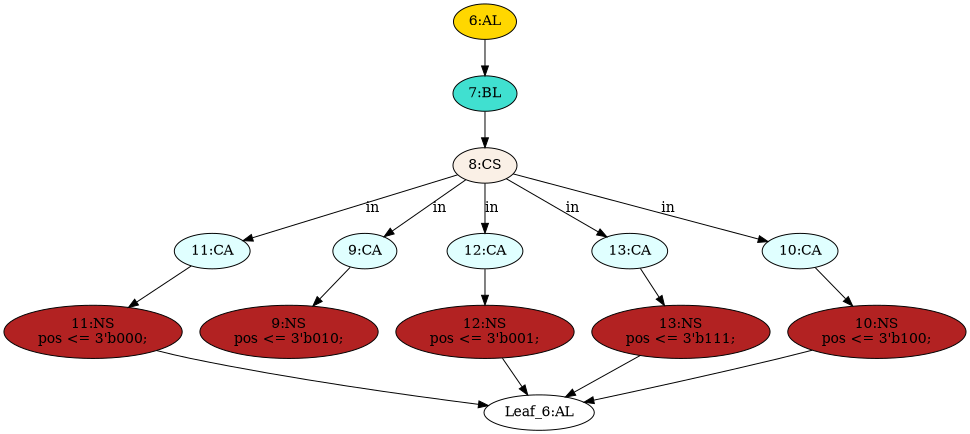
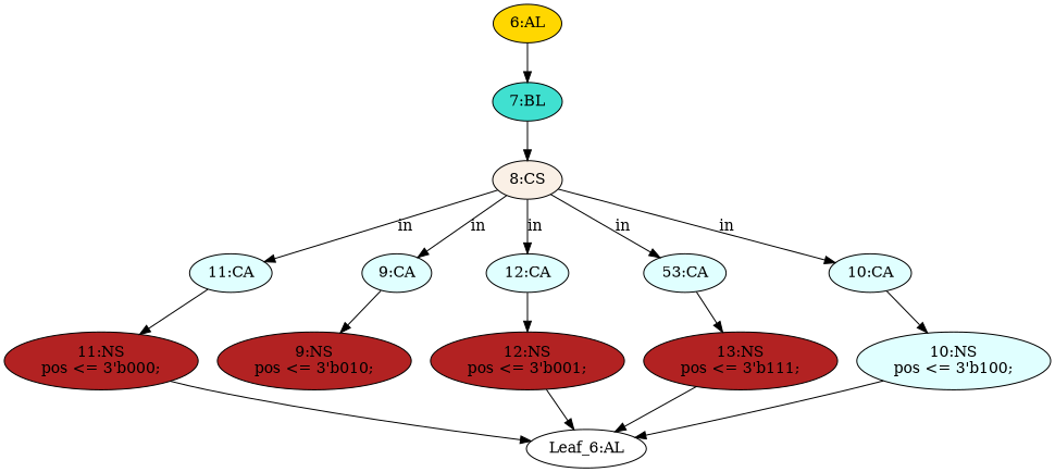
  strict digraph {
    node [fillcolor=lightcyan statements="[]" style=filled typ=Case]
    edge [cond="[]" lineno=None]
    n1 [ast="<pyverilog.vparser.ast.Case object at 0x7f0de20638d0>" label="11:CA"]
    n2 [ast="<pyverilog.vparser.ast.NonblockingSubstitution object at 0x7f0de1dce590>" fillcolor=firebrick label="11:NS\npos <= 3'b000;" statements="[<pyverilog.vparser.ast.NonblockingSubstitution object at 0x7f0de1dce590>]" typ=NonblockingSubstitution]
    n3 [def_var="['pos']" label="Leaf_6:AL" fillcolor="" statements="" style="" typ=""]
    n4 [ast="<pyverilog.vparser.ast.Block object at 0x7f0de20f5e50>" fillcolor=turquoise label="7:BL" typ=Block]
    n5 [ast="<pyverilog.vparser.ast.CaseStatement object at 0x7f0de2071290>" fillcolor=linen label="8:CS" typ=CaseStatement]
    n6 [ast="<pyverilog.vparser.ast.Case object at 0x7f0de2077090>" label="9:CA"]
    n7 [ast="<pyverilog.vparser.ast.Case object at 0x7f0de1dce510>" label="12:CA"]
-   n8 [ast="<pyverilog.vparser.ast.Case object at 0x7f0de2071090>" label="13:CA"]
+   n8 [ast="<pyverilog.vparser.ast.Case object at 0x7f0de2071090>" label="53:CA"]
    n9 [ast="<pyverilog.vparser.ast.Case object at 0x7f0de2063d50>" label="10:CA"]
    n10 [ast="<pyverilog.vparser.ast.NonblockingSubstitution object at 0x7f0de1dd6790>" fillcolor=firebrick label="9:NS\npos <= 3'b010;" statements="[<pyverilog.vparser.ast.NonblockingSubstitution object at 0x7f0de1dd6790>]" typ=NonblockingSubstitution]
    n11 [ast="<pyverilog.vparser.ast.NonblockingSubstitution object at 0x7f0de20713d0>" fillcolor=firebrick label="12:NS\npos <= 3'b001;" statements="[<pyverilog.vparser.ast.NonblockingSubstitution object at 0x7f0de20713d0>]" typ=NonblockingSubstitution]
    n12 [ast="<pyverilog.vparser.ast.NonblockingSubstitution object at 0x7f0de207dc90>" fillcolor=firebrick label="13:NS\npos <= 3'b111;" statements="[<pyverilog.vparser.ast.NonblockingSubstitution object at 0x7f0de207dc90>]" typ=NonblockingSubstitution]
-   n13 [ast="<pyverilog.vparser.ast.NonblockingSubstitution object at 0x7f0de2063e50>" fillcolor=firebrick label="10:NS\npos <= 3'b100;" statements="[<pyverilog.vparser.ast.NonblockingSubstitution object at 0x7f0de2063e50>]" typ=NonblockingSubstitution]
+   n13 [ast="<pyverilog.vparser.ast.NonblockingSubstitution object at 0x7f0de2063e50>" label="10:NS\npos <= 3'b100;" statements="[<pyverilog.vparser.ast.NonblockingSubstitution object at 0x7f0de2063e50>]" typ=NonblockingSubstitution]
    n14 [ast="<pyverilog.vparser.ast.Always object at 0x7f0de20f53d0>" clk_sens=False fillcolor=gold label="6:AL" sens="['in']" typ=Always use_var="['in']"]
    n1 -> n2
    n2 -> n3
    n4 -> n5
    n5 -> n1 [cond="['in']" label=in lineno=8]
    n5 -> n6 [cond="['in']" label=in lineno=8]
    n5 -> n7 [cond="['in']" label=in lineno=8]
    n5 -> n8 [cond="['in']" label=in lineno=8]
    n5 -> n9 [cond="['in']" label=in lineno=8]
    n6 -> n10
    n7 -> n11
    n8 -> n12
    n9 -> n13
    n11 -> n3
    n12 -> n3
    n13 -> n3
    n14 -> n4
  }
